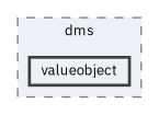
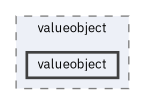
  digraph {
    compound=true
    fontname="IBM Plex Sans"
    n1 [color=grey25 fillcolor="#edf0f7" fontname="IBM Plex Sans" fontsize=10 height=0.2 label=valueobject shape=box style="filled,bold" width=0.4]
    subgraph cluster_1 {
      bgcolor="#edf0f7"
      fontsize=10
-     label=dms
+     label=valueobject
      pencolor=grey50
      style="filled,dashed"
      n1
    }
  }
